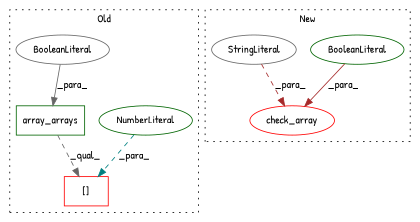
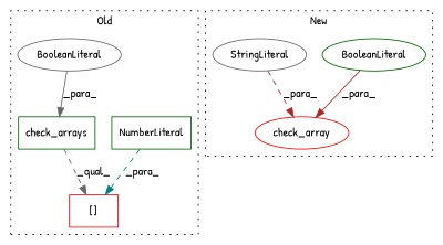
  digraph {
    fontname="Patrick Hand"
    node [a=32 color=darkgreen fontname="Patrick Hand" l=5 shape=ellipse]
    edge [color=gray40 fontname="Patrick Hand" style=dashed]
-   n1 [l="13,1" label=array_arrays s="34149,34181" shape=box]
+   n1 [l="13,1" label=check_arrays s="34149,34181" shape=box]
    n2 [a=2 color=red l="34,1" label="[]" s="34149,34184" shape=box]
-   n3 [a=34 l=1 label=NumberLiteral s=34183]
+   n3 [a=34 l=1 label=NumberLiteral s=34183 shape=box]
    n4 [a=9 color=gray40 label=BooleanLiteral s=34176]
    n5 [color=red l="12,1" label=check_array s="34148,34184"]
    n6 [a=9 l=4 label=BooleanLiteral s=34174]
    n7 [a=45 color=gray40 label=StringLiteral s=34179]
    subgraph cluster_1 {
      label=Old
      style=dotted
      n1
      n2
      n3
      n4
    }
    subgraph cluster_2 {
      label=New
      style=dotted
      n5
      n6
      n7
    }
    n1 -> n2 [label=_qual_]
    n3 -> n2 [color=teal label=_para_]
    n4 -> n1 [label=_para_ style=solid]
    n6 -> n5 [color=brown label=_para_ style=solid]
    n7 -> n5 [color=brown label=_para_]
  }
